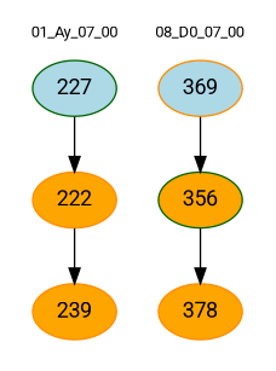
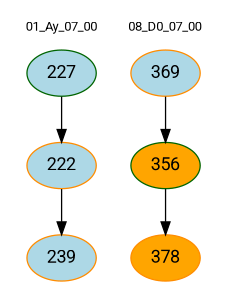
  digraph {
    fontname=Roboto
    node [color=darkorange fillcolor=orange fontname=Roboto style=filled]
    edge [arrowhead=normal color=black fontname=Roboto]
    n1 [color=darkgreen fillcolor=lightblue label=227]
-   n2 [label=222]
-   n3 [label=239]
+   n2 [fillcolor=lightblue label=222]
+   n3 [fillcolor=lightblue label=239]
    n4 [fillcolor=lightblue label=369]
    n5 [color=darkgreen label=356]
    n6 [label=378]
    subgraph cluster_1 {
      color=white
      fontsize=10
      label="01_Ay_07_00"
      n1
      n2
      n3
    }
    subgraph cluster_2 {
      color=white
      fontsize=10
      label="08_D0_07_00"
      n4
      n5
      n6
    }
    n1 -> n2
    n2 -> n3
    n4 -> n5
    n5 -> n6
  }
